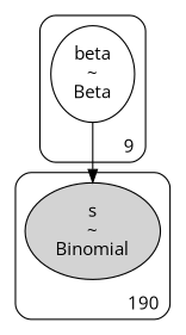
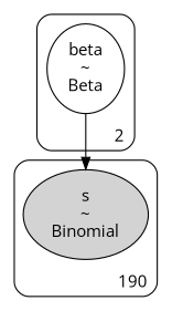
  digraph {
    fontname="Open Sans"
    node [fontname="Open Sans"]
    n1 [label="s\n~\nBinomial" style=filled]
    n2 [label="beta\n~\nBeta"]
    subgraph cluster_1 {
      label=190
      labeljust=r
      labelloc=b
      style=rounded
      n1
    }
    subgraph cluster_2 {
-     label=9
+     label=2
      labeljust=r
      labelloc=b
      style=rounded
      n2
    }
    n2 -> n1 [fontname="Open Sans"]
  }
